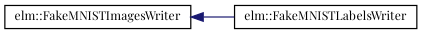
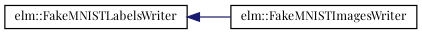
  digraph {
    rankdir=LR
    fontname="Playfair Display"
    node [color=black fillcolor=white fontname="Playfair Display" fontsize=10 shape=record style=filled]
    n1 [height=0.2 label="elm::FakeMNISTLabelsWriter" width=0.4]
    n2 [height=0.2 label="elm::FakeMNISTImagesWriter" width=0.4]
-   n2 -> n1 [color=midnightblue dir=back fontname="Playfair Display" fontsize=10 labelfontname=Helvetica labelfontsize=10 style=solid]
+   n1 -> n2 [color=midnightblue dir=back fontname="Playfair Display" fontsize=10 labelfontname=Helvetica labelfontsize=10 style=solid]
  }
